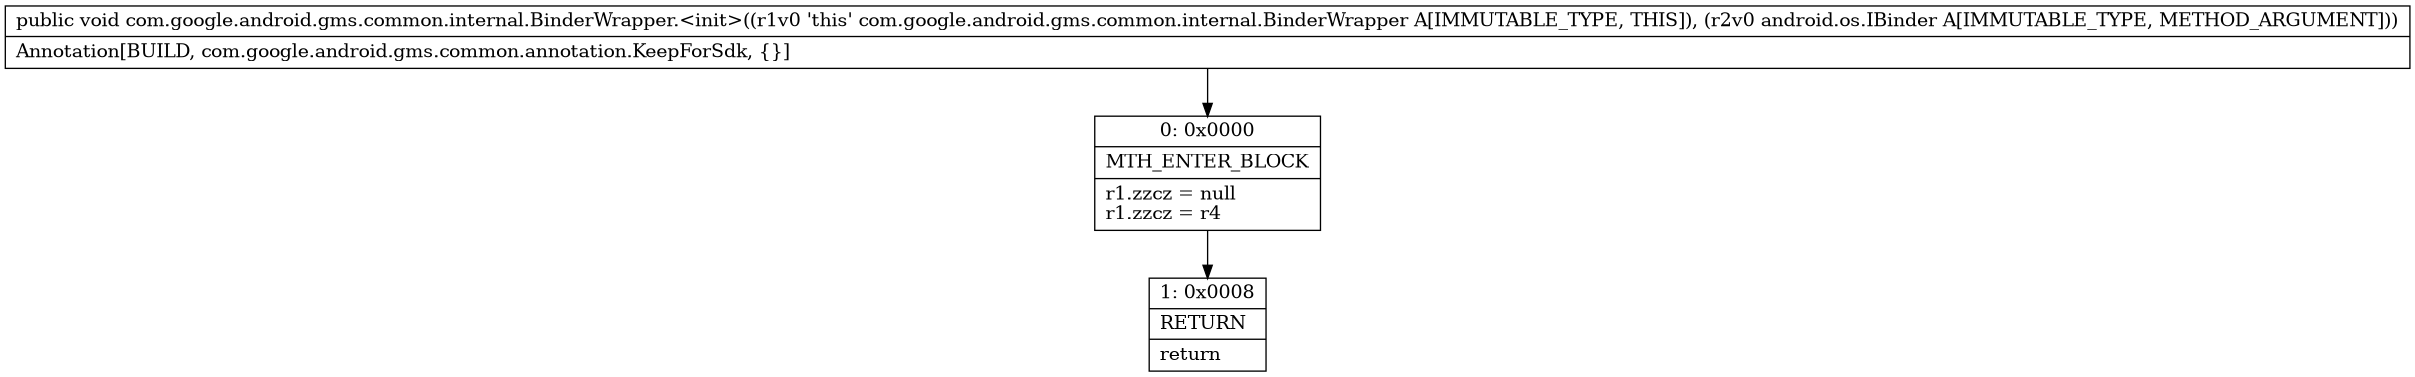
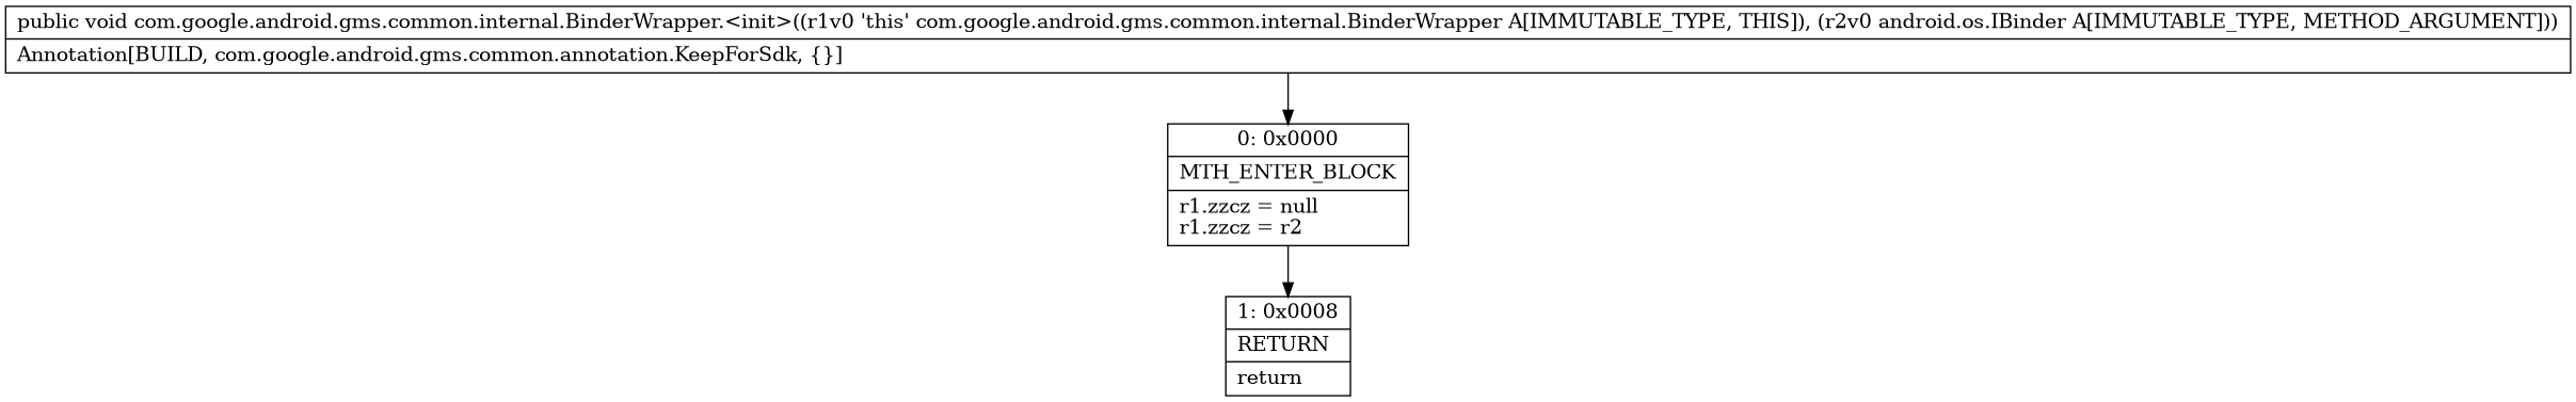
  digraph {
    node [shape=record]
-   n1 [label="{0\:\ 0x0000|MTH_ENTER_BLOCK\l|r1.zzcz = null\lr1.zzcz = r4\l}"]
+   n1 [label="{0\:\ 0x0000|MTH_ENTER_BLOCK\l|r1.zzcz = null\lr1.zzcz = r2\l}"]
    n2 [label="{1\:\ 0x0008|RETURN\l|return\l}"]
    n3 [label="{public void com.google.android.gms.common.internal.BinderWrapper.\<init\>((r1v0 'this' com.google.android.gms.common.internal.BinderWrapper A[IMMUTABLE_TYPE, THIS]), (r2v0 android.os.IBinder A[IMMUTABLE_TYPE, METHOD_ARGUMENT]))  | Annotation[BUILD, com.google.android.gms.common.annotation.KeepForSdk, \{\}]\l}"]
    n1 -> n2
    n3 -> n1
  }
